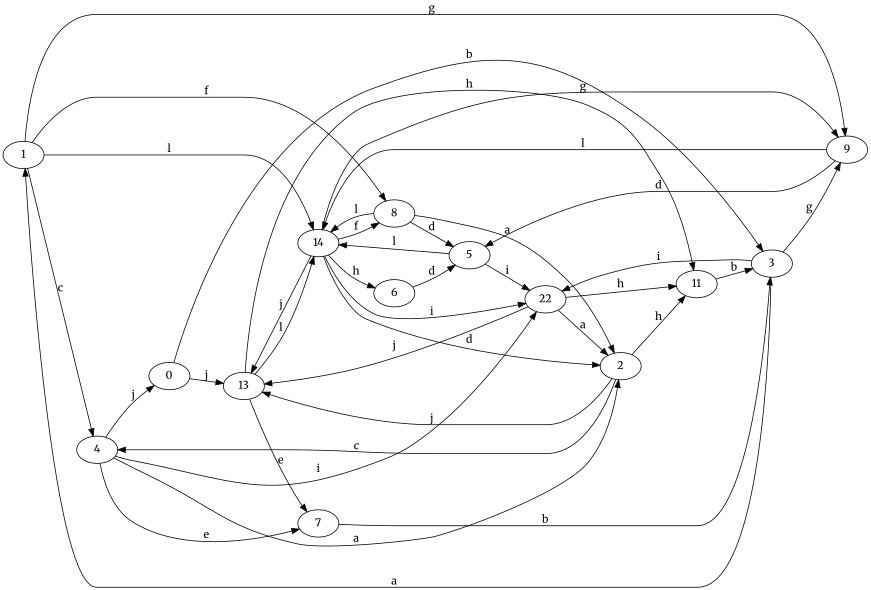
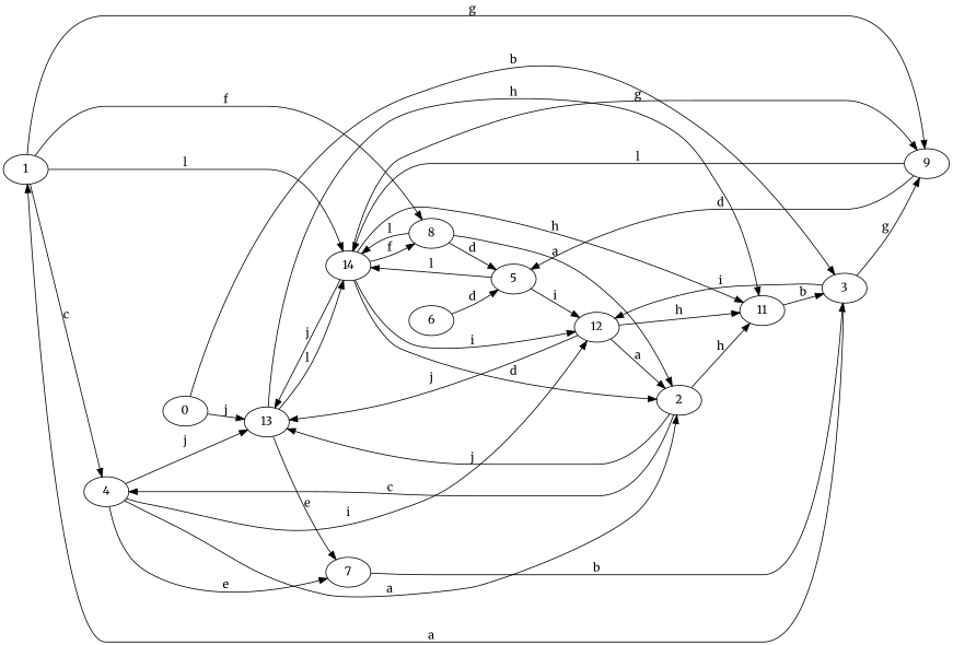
  strict digraph {
    fontname=Merriweather
    rankdir=LR
    node [fontname=Merriweather]
    edge [fontname=Merriweather]
    1
    4
    8
    9
    14
    13
    2
-   12 [label=22]
+   12
    7
    6
    5
    11
    0
    3
    1 -> 4 [label=c]
    1 -> 8 [label=f]
    1 -> 9 [label=g]
    1 -> 14 [label=l]
-   4 -> 0 [label=j]
+   4 -> 13 [label=j]
    4 -> 2 [label=a]
    4 -> 12 [label=i]
    4 -> 7 [label=e]
    8 -> 14 [label=l]
    8 -> 2 [label=a]
    8 -> 5 [label=d]
    9 -> 14 [label=l]
    9 -> 5 [label=d]
    14 -> 8 [label=f]
    14 -> 9 [label=g]
    14 -> 13 [label=j]
    14 -> 2 [label=d]
    14 -> 12 [label=i]
-   14 -> 6 [label=h]
+   14 -> 11 [label=h]
    13 -> 14 [label=l]
    13 -> 7 [label=e]
    13 -> 11 [label=h]
    2 -> 4 [label=c]
    2 -> 13 [label=j]
    2 -> 11 [label=h]
    12 -> 13 [label=j]
    12 -> 2 [label=a]
    12 -> 11 [label=h]
    7 -> 3 [label=b]
    6 -> 5 [label=d]
    5 -> 14 [label=l]
    5 -> 12 [label=i]
    11 -> 3 [label=b]
    0 -> 13 [label=j]
    0 -> 3 [label=b]
    3 -> 1 [label=a]
    3 -> 9 [label=g]
    3 -> 12 [label=i]
  }
